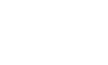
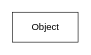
  <mxCell id="0" />
  <mxCell id="1" parent="0" />
+ <mxCell id="2" value="&lt;font style=&quot;font-size: 16px;&quot;&gt;Object&lt;/font&gt;" style="html=1;" vertex="1" parent="1"><mxGeometry x="20" y="20" width="110" height="50" as="geometry" /></mxCell>
